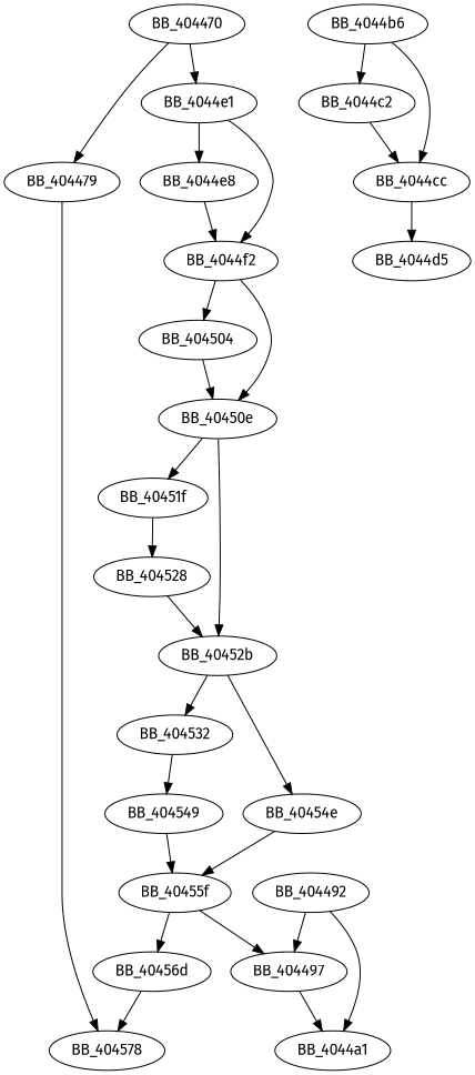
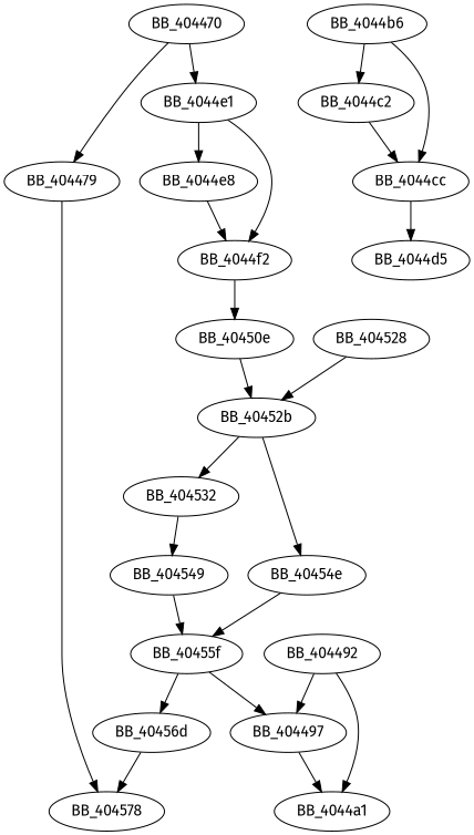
  digraph {
    fontname="Fira Sans"
    node [fontname="Fira Sans"]
    edge [fontname="Fira Sans"]
    BB_404470
    BB_404479
    BB_4044e1
    BB_404578
    BB_4044e8
    BB_4044f2
-   BB_404504
    BB_40450e
    BB_404492
    BB_404497
    BB_4044a1
    BB_4044b6
    BB_4044c2
    BB_4044cc
    BB_4044d5
-   BB_40451f
    BB_40452b
    BB_404528
    BB_404532
    BB_40454e
    BB_404549
    BB_40455f
    BB_40456d
    BB_404470 -> BB_404479
    BB_404470 -> BB_4044e1
    BB_404479 -> BB_404578
    BB_4044e1 -> BB_4044e8
    BB_4044e1 -> BB_4044f2
    BB_4044e8 -> BB_4044f2
-   BB_4044f2 -> BB_404504
    BB_4044f2 -> BB_40450e
-   BB_404504 -> BB_40450e
-   BB_40450e -> BB_40451f
    BB_40450e -> BB_40452b
    BB_404492 -> BB_404497
    BB_404492 -> BB_4044a1
    BB_404497 -> BB_4044a1
    BB_4044b6 -> BB_4044c2
    BB_4044b6 -> BB_4044cc
    BB_4044c2 -> BB_4044cc
    BB_4044cc -> BB_4044d5
-   BB_40451f -> BB_404528
    BB_40452b -> BB_404532
    BB_40452b -> BB_40454e
    BB_404528 -> BB_40452b
    BB_404532 -> BB_404549
    BB_40454e -> BB_40455f
    BB_404549 -> BB_40455f
    BB_40455f -> BB_404497
    BB_40455f -> BB_40456d
    BB_40456d -> BB_404578
  }
